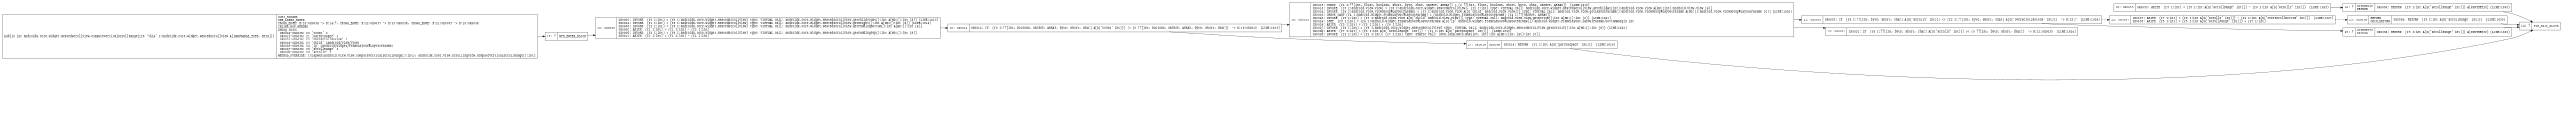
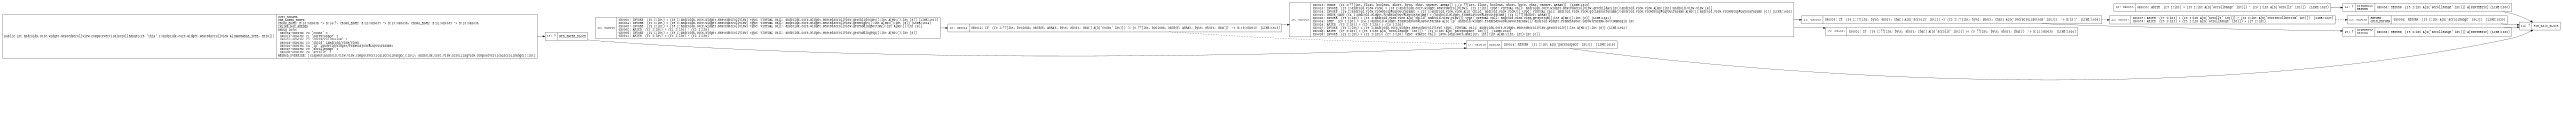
  digraph {
    fontname="Courier Prime"
    rankdir=LR
    node [fontname="Courier Prime" shape=record]
    edge [fontname="Courier Prime"]
    n1 [label="{13\:\ ?|MTH_ENTER_BLOCK\l}"]
    n2 [label="{15\:\ 0x0000|0x0000: INVOKE  (r0 I:int) = (r8 I:androidx.core.widget.NestedScrollView) type: VIRTUAL call: androidx.core.widget.NestedScrollView.getChildCount():int A[MD:():int (s)] (LINE:1613)\l0x0004: INVOKE  (r1 I:int) = (r8 I:androidx.core.widget.NestedScrollView) type: VIRTUAL call: androidx.core.widget.NestedScrollView.getHeight():int A[MD:():int (s)] (LINE:1614)\l0x0008: INVOKE  (r2 I:int) = (r8 I:androidx.core.widget.NestedScrollView) type: VIRTUAL call: androidx.core.widget.NestedScrollView.getPaddingBottom():int A[MD:():int (s)]\l0x000c: ARITH  (r1 I:int) = (r1 I:int) \- (r2 I:int) \l0x000d: INVOKE  (r2 I:int) = (r8 I:androidx.core.widget.NestedScrollView) type: VIRTUAL call: androidx.core.widget.NestedScrollView.getPaddingTop():int A[MD:():int (s)]\l0x0011: ARITH  (r1 I:int) = (r1 I:int) \- (r2 I:int) \l}"]
    n3 [label="{16\:\ 0x0012|0x0012: IF  (r0 I:??[int, boolean, OBJECT, ARRAY, byte, short, char] A[D('count' int)]) != (0 ??[int, boolean, OBJECT, ARRAY, byte, short, char])  \-\> B:18:0x0015  (LINE:1615)\l}"]
    n4 [label="{17\:\ 0x0014|RETURN\l|0x0014: RETURN  (r1 I:int A[D('parentSpace' int)])  (LINE:1616)\l}"]
    n5 [label="{18\:\ 0x0015|0x0015: CONST  (r2 I:??[int, float, boolean, short, byte, char, OBJECT, ARRAY]) = (0 ??[int, float, boolean, short, byte, char, OBJECT, ARRAY])  (LINE:1619)\l0x0016: INVOKE  (r3 I:android.view.View) = (r8 I:androidx.core.widget.NestedScrollView), (r2 I:int) type: VIRTUAL call: androidx.core.widget.NestedScrollView.getChildAt(int):android.view.View A[MD:(int):android.view.View (s)]\l0x001a: INVOKE  (r4 I:android.view.ViewGroup$LayoutParams) = (r3 I:android.view.View A[D('child' android.view.View)]) type: VIRTUAL call: android.view.View.getLayoutParams():android.view.ViewGroup$LayoutParams A[MD:():android.view.ViewGroup$LayoutParams (c)] (LINE:1620)\l0x001e: CHECK_CAST (r4 I:android.widget.FrameLayout$LayoutParams) = (android.widget.FrameLayout$LayoutParams) (r4 I:??[OBJECT, ARRAY]) \l0x0020: INVOKE  (r5 I:int) = (r3 I:android.view.View A[D('child' android.view.View)]) type: VIRTUAL call: android.view.View.getBottom():int A[MD:():int (c)] (LINE:1621)\l0x0024: IGET  (r6 I:int) = (r4 I:android.widget.FrameLayout$LayoutParams A[D('lp' android.widget.FrameLayout$LayoutParams)]) android.widget.FrameLayout.LayoutParams.bottomMargin int \l0x0026: ARITH  (r5 I:int) = (r5 I:int) + (r6 I:int) \l0x0027: INVOKE  (r6 I:int) = (r8 I:androidx.core.widget.NestedScrollView) type: VIRTUAL call: androidx.core.widget.NestedScrollView.getScrollY():int A[MD:():int (s)] (LINE:1622)\l0x002b: ARITH  (r7 I:int) = (r5 I:int A[D('scrollRange' int)]) \- (r1 I:int A[D('parentSpace' int)])  (LINE:1623)\l0x002d: INVOKE  (r2 I:int) = (r2 I:int), (r7 I:int) type: STATIC call: java.lang.Math.max(int, int):int A[MD:(int, int):int (c)]\l}"]
    n6 [label="{14\:\ ?|MTH_EXIT_BLOCK\l}"]
    n7 [label="{19\:\ 0x0031|0x0031: IF  (r6 I:??[int, byte, short, char] A[D('scrollY' int)]) \>= (0 ??[int, byte, short, char])  \-\> B:21:0x0035  (LINE:1624)\l}"]
    n8 [label="{21\:\ 0x0035|0x0035: IF  (r6 I:??[int, byte, short, char] A[D('scrollY' int)]) \<= (r2 I:??[int, byte, short, char] A[D('overscrollBottom' int)])  \-\> B:25:?  (LINE:1626)\l}"]
    n9 [label="{20\:\ 0x0033|0x0033: ARITH  (r5 I:int) = (r5 I:int A[D('scrollRange' int)]) \- (r6 I:int A[D('scrollY' int)])  (LINE:1625)\l}"]
    n10 [label="{24\:\ ?|SYNTHETIC\lRETURN\l|0x003a: RETURN  (r5 I:int A[D('scrollRange' int)]) A[SYNTHETIC] (LINE:1630)\l}"]
    n11 [label="{22\:\ 0x0037|0x0037: ARITH  (r7 I:int) = (r6 I:int A[D('scrollY' int)]) \- (r2 I:int A[D('overscrollBottom' int)])  (LINE:1627)\l0x0039: ARITH  (r5 I:int) = (r5 I:int A[D('scrollRange' int)]) + (r7 I:int) \l}"]
    n12 [label="{25\:\ ?|SYNTHETIC\lRETURN\l|0x003a: RETURN  (r5 I:int A[D('scrollRange' int)]) A[SYNTHETIC] (LINE:1630)\l}"]
    n13 [label="{23\:\ 0x003a|RETURN\lORIG_RETURN\l|0x003a: RETURN  (r5 I:int A[D('scrollRange' int)])  (LINE:1630)\l}"]
    n14 [label="{public int androidx.core.widget.NestedScrollView.computeVerticalScrollRange((r8 'this' I:androidx.core.widget.NestedScrollView A[IMMUTABLE_TYPE, THIS]))  | DONT_RENAME\lUSE_LINES_HINTS\lCROSS_EDGE: B:23:0x003a \-\> B:14:?, CROSS_EDGE: B:22:0x0037 \-\> B:23:0x003a, CROSS_EDGE: B:21:0x0035 \-\> B:23:0x003a\lINLINE_NOT_NEEDED\lDebug Info:\l  0x0004\-0x003a: r0 'count' I\l  0x0012\-0x003a: r1 'parentSpace' I\l  0x0031\-0x003a: r2 'overscrollBottom' I\l  0x001a\-0x003a: r3 'child' Landroid\/view\/View;\l  0x0020\-0x003a: r4 'lp' Landroid\/widget\/FrameLayout$LayoutParams;\l  0x0027\-0x003a: r5 'scrollRange' I\l  0x002b\-0x003a: r6 'scrollY' I\lMETHOD_OVERRIDE: [ClspMth\{android.view.View.computeVerticalScrollRange():int\}, androidx.core.view.ScrollingView.computeVerticalScrollRange():int]\l}"]
-   n1 -> n2
+   n1 -> n4
    n2 -> n3
-   n3 -> n4 [style=solid]
+   n3 -> n4 [style=dashed]
    n3 -> n5
    n4 -> n6
    n5 -> n7
    n5 -> n8
    n8 -> n11 [style=dashed]
    n8 -> n12
    n9 -> n10
    n10 -> n6
    n11 -> n13 [style=dashed]
    n12 -> n6
    n13 -> n6
    n14 -> n1
  }
